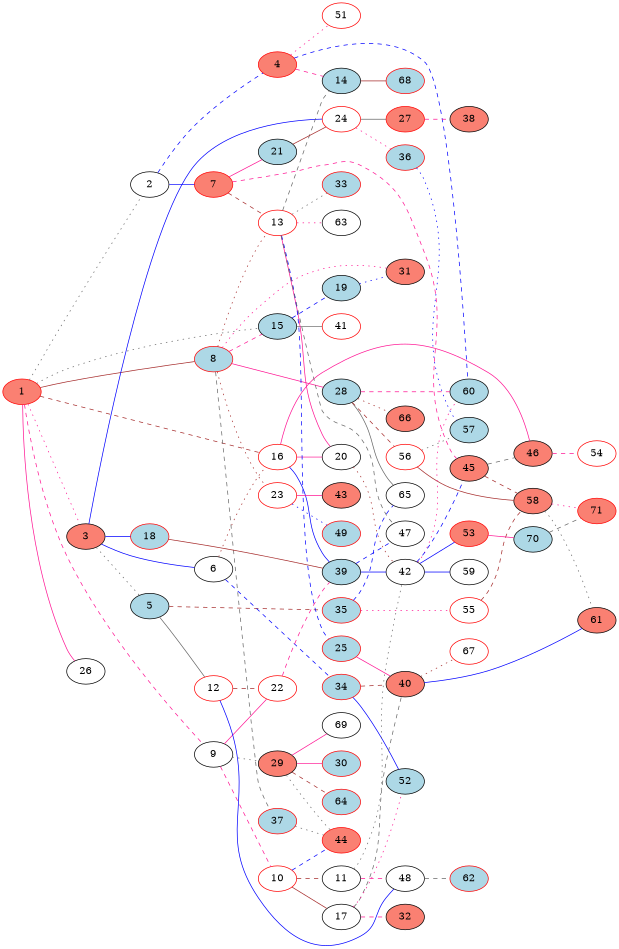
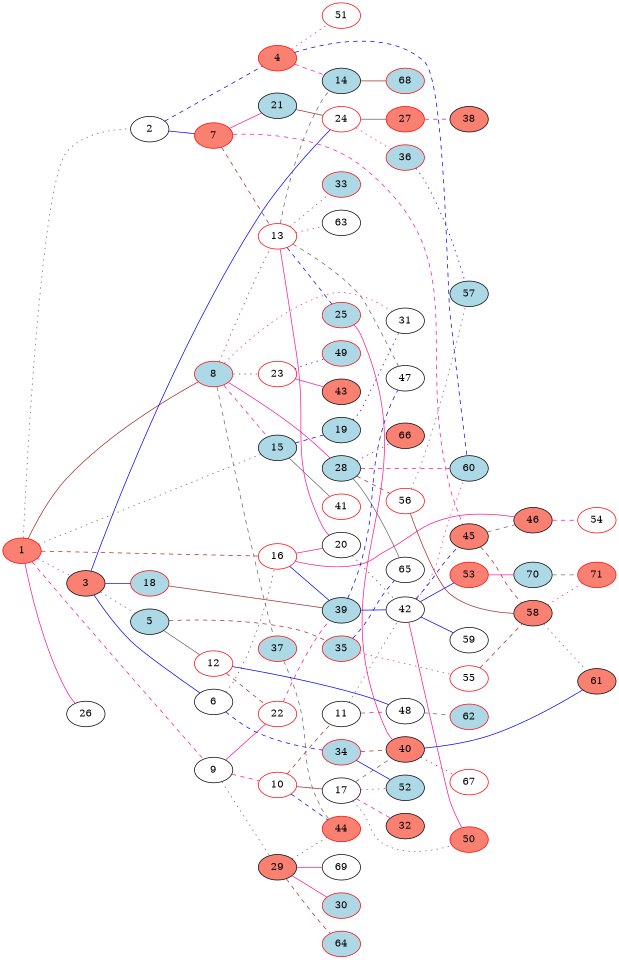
  graph {
    rankdir=LR
    node [color=black fillcolor=white style=filled]
    edge [color=deeppink style=dashed]
    1 [color=red fillcolor=salmon]
    2
    3 [fillcolor=salmon]
    8 [color=red fillcolor=lightblue]
    9
    15 [fillcolor=lightblue]
    16 [color=red]
    26
    4 [color=red fillcolor=salmon]
    7 [color=red fillcolor=salmon]
    5 [fillcolor=lightblue]
    6
    18 [color=red fillcolor=lightblue]
    24 [color=red]
    13 [color=red]
    23 [color=red]
    28 [fillcolor=lightblue]
-   31 [fillcolor=salmon]
+   31
    37 [color=red fillcolor=lightblue]
    10 [color=red]
    22 [color=red]
    29 [fillcolor=salmon]
    19 [fillcolor=lightblue]
    41 [color=red]
    20
    39 [fillcolor=lightblue]
    46 [fillcolor=salmon]
    14 [fillcolor=lightblue]
    51 [color=red]
    60 [fillcolor=lightblue]
    21 [fillcolor=lightblue]
    45 [fillcolor=salmon]
    12 [color=red]
    35 [color=red fillcolor=lightblue]
    34 [color=red fillcolor=lightblue]
    27 [color=red fillcolor=salmon]
    36 [color=red fillcolor=lightblue]
    68 [color=red fillcolor=lightblue]
    48
    65
    55 [color=red]
    40 [fillcolor=salmon]
    52 [fillcolor=lightblue]
    25 [color=red fillcolor=lightblue]
    33 [color=red fillcolor=lightblue]
    47
    63
    58 [fillcolor=salmon]
    43 [fillcolor=salmon]
    49 [color=red fillcolor=lightblue]
    56 [color=red]
    66 [fillcolor=salmon]
    44 [color=red fillcolor=salmon]
    11
    17
    30 [color=red fillcolor=lightblue]
    64 [color=red fillcolor=lightblue]
    69
    42
    32 [fillcolor=salmon]
+   50 [color=red fillcolor=salmon]
    53 [color=red fillcolor=salmon]
    59
    62 [color=red fillcolor=lightblue]
    54 [color=red]
    61 [fillcolor=salmon]
    67 [color=red]
    38 [fillcolor=salmon]
    57 [fillcolor=lightblue]
    70 [fillcolor=lightblue]
    71 [color=red fillcolor=salmon]
    1 -- 2 [color=gray40 style=dotted]
    1 -- 3 [style=dotted]
    1 -- 8 [color=brown style=solid]
    1 -- 9
    1 -- 15 [color=gray40 style=dotted]
    1 -- 16 [color=brown]
    1 -- 26 [style=solid]
    2 -- 4 [color=blue]
    2 -- 7 [color=blue style=solid]
    3 -- 5 [color=gray40 style=dotted]
    3 -- 6 [color=blue style=solid]
    3 -- 18 [color=blue style=solid]
    3 -- 24 [color=blue style=solid]
    8 -- 15
    8 -- 13 [color=brown style=dotted]
    8 -- 23 [color=brown style=dotted]
    8 -- 28 [style=solid]
    8 -- 31 [style=dotted]
    8 -- 37 [color=gray40]
    9 -- 10
    9 -- 22 [style=solid]
    9 -- 29 [color=gray40 style=dotted]
    15 -- 19 [color=blue]
    15 -- 41 [color=gray40 style=solid]
    16 -- 20 [style=solid]
    16 -- 39 [color=blue style=solid]
    16 -- 46 [style=solid]
    4 -- 14
    4 -- 51 [style=dotted]
    4 -- 60 [color=blue]
    7 -- 13 [color=brown]
    7 -- 21 [style=solid]
    7 -- 45
    5 -- 12 [color=gray40 style=solid]
    5 -- 35 [color=brown]
    6 -- 16 [color=brown style=dotted]
    6 -- 34 [color=blue]
    18 -- 39 [color=brown style=solid]
    24 -- 27 [color=gray40 style=solid]
    24 -- 36 [style=dotted]
    13 -- 20 [style=solid]
    13 -- 14 [color=gray40]
    13 -- 25 [color=blue]
    13 -- 33 [color=gray40 style=dotted]
    13 -- 47 [color=gray40]
    13 -- 63 [style=dotted]
    23 -- 43 [style=solid]
    23 -- 49 [color=blue style=dotted]
    28 -- 60
    28 -- 65 [color=gray40 style=solid]
    28 -- 56 [color=brown]
    28 -- 66 [color=brown style=dotted]
-   37 -- 44 [color=gray40 style=dotted]
+   37 -- 44 [color=gray40]
    10 -- 44 [color=blue]
    10 -- 11 [color=brown]
    10 -- 17 [color=brown style=solid]
    22 -- 39
    29 -- 44 [color=gray40 style=dotted]
    29 -- 30 [style=solid]
    29 -- 64 [color=brown]
    29 -- 69 [style=solid]
    19 -- 31 [color=blue style=dotted]
    20 -- 42 [color=brown style=dotted]
    39 -- 47 [color=blue]
    39 -- 42 [color=blue style=solid]
    46 -- 54
    14 -- 68 [color=brown style=solid]
    21 -- 24 [color=brown style=solid]
    45 -- 46 [color=gray40]
    45 -- 58 [color=brown]
    12 -- 22 [color=brown]
    12 -- 48 [color=blue style=solid]
    35 -- 65 [color=blue]
    35 -- 55 [style=dotted]
    34 -- 40 [color=brown]
    34 -- 52 [color=blue style=solid]
    27 -- 38
    36 -- 57 [color=blue style=dotted]
    48 -- 62 [color=gray40]
    55 -- 58 [color=brown]
    40 -- 61 [color=blue style=solid]
    40 -- 67 [color=brown style=dotted]
    25 -- 40 [style=solid]
    58 -- 61 [color=gray40 style=dotted]
    58 -- 71 [style=dotted]
    56 -- 58 [color=brown style=solid]
    56 -- 57 [color=gray40 style=dotted]
    11 -- 48
    11 -- 42 [color=gray40 style=dotted]
    17 -- 40 [color=gray40]
    17 -- 52 [style=dotted]
    17 -- 32
+   17 -- 50 [color=gray40 style=dotted]
    42 -- 60 [style=dotted]
    42 -- 45 [color=blue]
+   42 -- 50 [style=solid]
    42 -- 53 [color=blue style=solid]
    42 -- 59 [color=blue style=solid]
    53 -- 70 [style=solid]
    70 -- 71 [color=gray40]
  }
